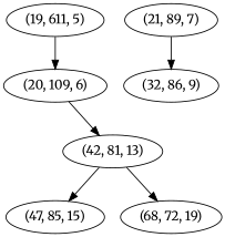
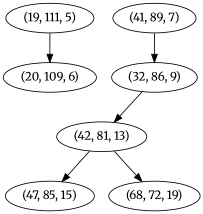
  digraph {
    fontname=Merriweather
    node [fontname=Merriweather]
    edge [fontname=Merriweather]
-   "(19, 111, 5)" [label="(19, 611, 5)"]
+   "(19, 111, 5)"
    "(20, 109, 6)"
-   "(21, 89, 7)"
+   "(21, 89, 7)" [label="(41, 89, 7)"]
    "(32, 86, 9)"
    "(42, 81, 13)"
    n6 [label="(47, 85, 15)"]
    "(68, 72, 19)"
    "(19, 111, 5)" -> "(20, 109, 6)"
    "(21, 89, 7)" -> "(32, 86, 9)"
-   "(20, 109, 6)" -> "(42, 81, 13)"
+   "(32, 86, 9)" -> "(42, 81, 13)"
    "(42, 81, 13)" -> n6
    "(42, 81, 13)" -> "(68, 72, 19)"
  }
